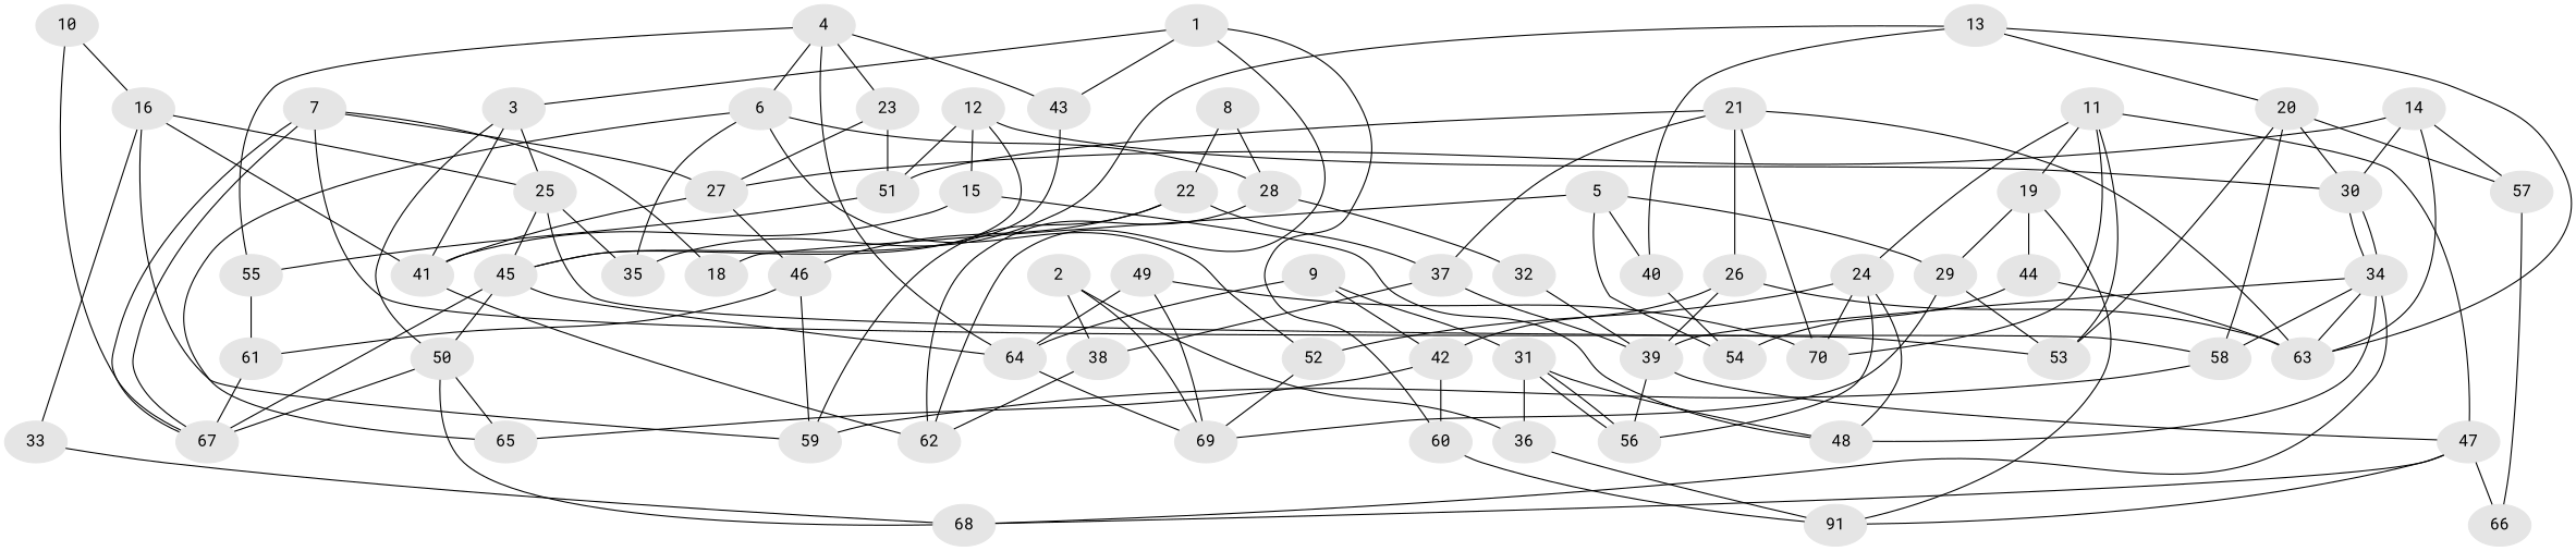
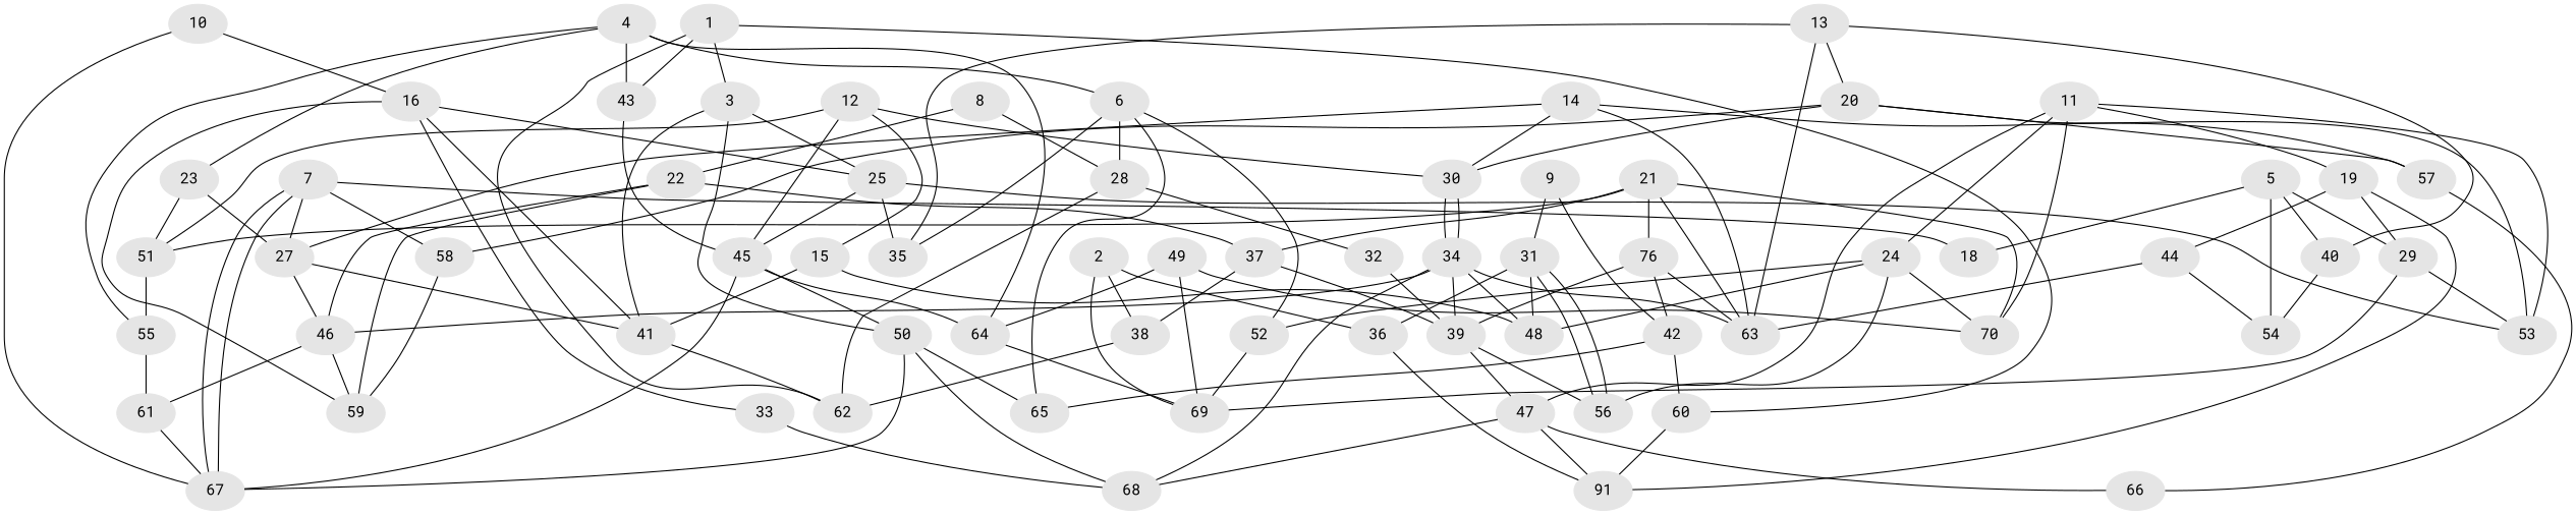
  graph {
    fontname="Roboto Mono"
    node [color=gray90 fontname="Roboto Mono" style=filled]
    edge [fontname="Roboto Mono"]
    1
    3
    43
    60
    62
    25
    41
    50
    45
    n10 [label=91]
    2
    36
    38
    69
    35
    53
    65
    67
    68
    4
    6
    23
    55
    64
    28
    52
    27
    51
    61
    5
    18
    29
    40
    54
    32
    7
    58
    46
    59
    8
    22
    37
    9
    31
    42
    48
    56
    10
    16
    33
    11
    19
    24
    47
    70
    44
    66
    12
    15
    30
    34
    13
    20
    63
    57
    14
    21
-   26
+   26 [label=76]
    39
    49
    1 -- 3
    1 -- 43
    1 -- 60
    1 -- 62
    3 -- 25
    3 -- 41
    3 -- 50
    43 -- 45
    60 -- n10
    25 -- 45
    25 -- 35
    25 -- 53
    41 -- 62
    50 -- 65
    50 -- 67
    50 -- 68
    45 -- 50
    45 -- 67
    45 -- 64
    2 -- 36
    2 -- 38
    2 -- 69
    36 -- n10
    38 -- 62
    4 -- 43
    4 -- 6
    4 -- 23
    4 -- 55
    4 -- 64
    6 -- 35
    6 -- 65
    6 -- 28
    6 -- 52
    23 -- 27
    23 -- 51
    55 -- 61
    64 -- 69
    28 -- 62
    28 -- 32
    52 -- 69
    27 -- 41
    27 -- 46
    51 -- 55
    61 -- 67
    5 -- 18
    5 -- 29
    5 -- 40
    5 -- 54
    29 -- 69
    29 -- 53
    40 -- 54
    32 -- 39
    7 -- 67
    7 -- 67
    7 -- 27
    7 -- 18
    7 -- 58
    58 -- 59
    46 -- 61
    46 -- 59
    8 -- 28
    8 -- 22
    22 -- 46
    22 -- 59
    22 -- 37
    37 -- 38
    37 -- 39
-   9 -- 64
    9 -- 31
    9 -- 42
    31 -- 36
    31 -- 48
    31 -- 56
    31 -- 56
    42 -- 60
    42 -- 65
    10 -- 67
    10 -- 16
    16 -- 25
    16 -- 41
    16 -- 59
    16 -- 33
    33 -- 68
    11 -- 53
    11 -- 19
    11 -- 24
    11 -- 47
    11 -- 70
    19 -- n10
    19 -- 29
    19 -- 44
    24 -- 52
    24 -- 48
    24 -- 56
    24 -- 70
    47 -- n10
    47 -- 68
    47 -- 66
    44 -- 54
    44 -- 63
    12 -- 45
    12 -- 51
    12 -- 15
    12 -- 30
    15 -- 41
    15 -- 48
    30 -- 34
    30 -- 34
    34 -- 68
-   34 -- 58
+   34 -- 46
    34 -- 48
    34 -- 63
    34 -- 39
    13 -- 35
    13 -- 40
    13 -- 20
    13 -- 63
    20 -- 53
    20 -- 58
    20 -- 30
    20 -- 57
    57 -- 66
    14 -- 27
    14 -- 30
    14 -- 63
    14 -- 57
    21 -- 51
    21 -- 37
    21 -- 70
    21 -- 63
    21 -- 26
    26 -- 42
    26 -- 63
    26 -- 39
    39 -- 56
    39 -- 47
    49 -- 69
    49 -- 64
    49 -- 70
  }
